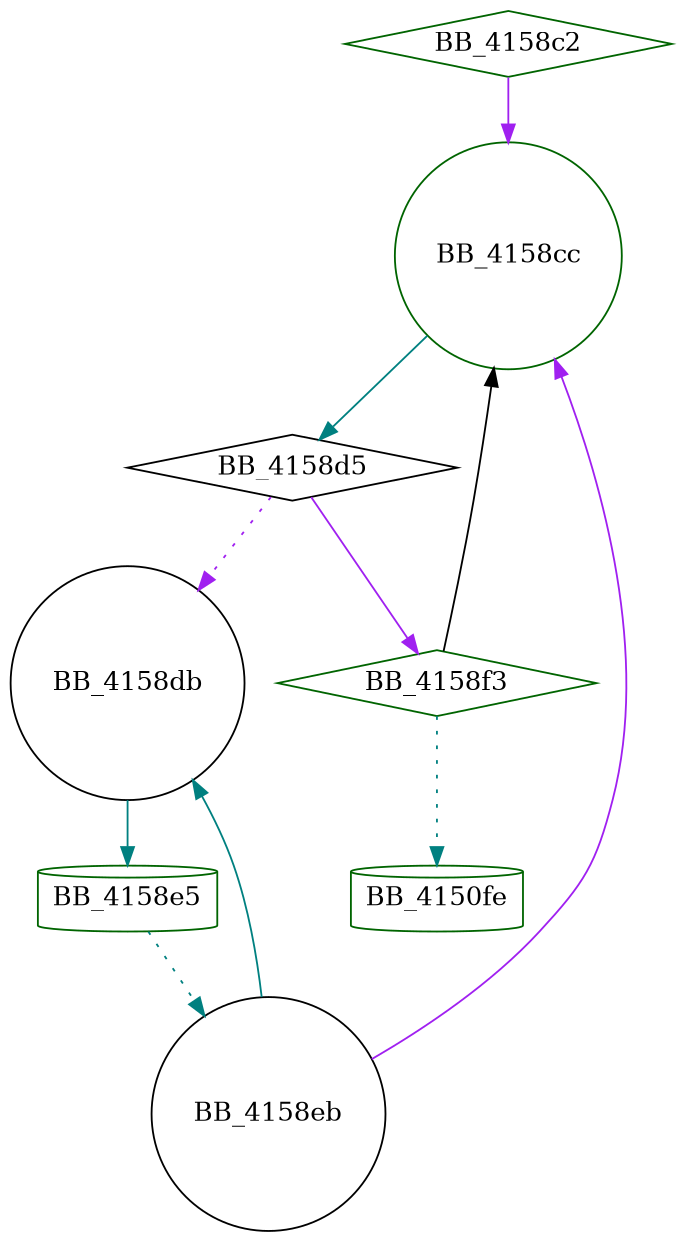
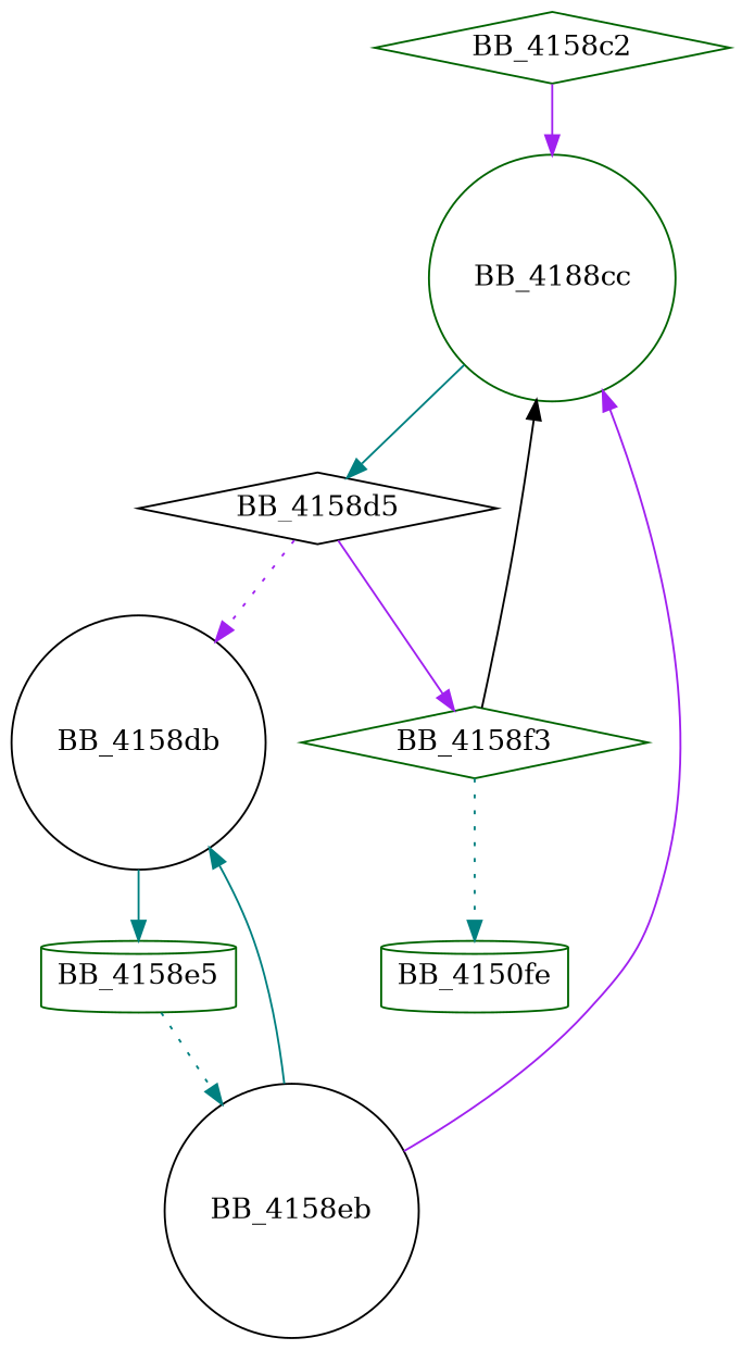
  digraph {
    node [color=darkgreen shape=circle]
    edge [color=teal style=solid]
-   BB_4158cc
+   BB_4158cc [label=BB_4188cc]
    BB_4158c2 [shape=diamond]
    BB_4158d5 [color=black shape=diamond]
    BB_4158db [color=black]
    BB_4158f3 [shape=diamond]
    BB_4158e5 [shape=cylinder]
    n7 [label=BB_4150fe shape=cylinder]
    BB_4158eb [color=black]
    BB_4158cc -> BB_4158d5
    BB_4158c2 -> BB_4158cc [color=purple]
    BB_4158d5 -> BB_4158db [color=purple style=dotted]
    BB_4158d5 -> BB_4158f3 [color=purple]
    BB_4158db -> BB_4158e5
    BB_4158f3 -> BB_4158cc [color=black]
    BB_4158f3 -> n7 [style=dotted]
    BB_4158e5 -> BB_4158eb [style=dotted]
    BB_4158eb -> BB_4158cc [color=purple]
    BB_4158eb -> BB_4158db
  }
